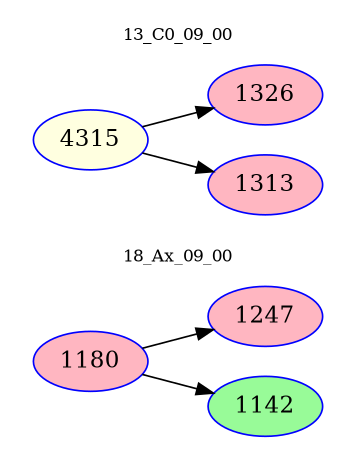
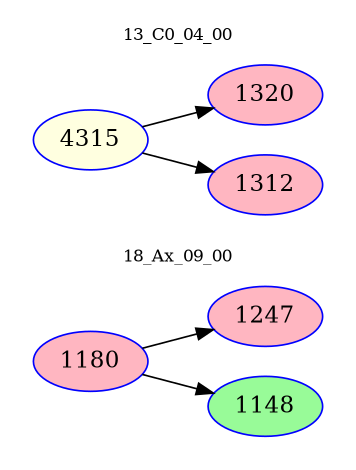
  digraph {
    rankdir=LR
    node [color=blue fillcolor=lightpink style=filled]
    edge [color=black]
    n1 [label=1180]
-   n2 [fillcolor=palegreen label=1142]
+   n2 [fillcolor=palegreen label=1148]
    n3 [label=1247]
    n4 [fillcolor=lightyellow label=4315]
-   n5 [label=1313]
-   n6 [label=1326]
+   n5 [label=1312]
+   n6 [label=1320]
    subgraph cluster_1 {
      color=white
      fontsize=10
      label="18_Ax_09_00"
      n1
      n2
      n3
    }
    subgraph cluster_2 {
      color=white
      fontsize=10
-     label="13_C0_09_00"
+     label="13_C0_04_00"
      n4
      n5
      n6
    }
    n1 -> n2
    n1 -> n3
    n4 -> n5
    n4 -> n6
  }
